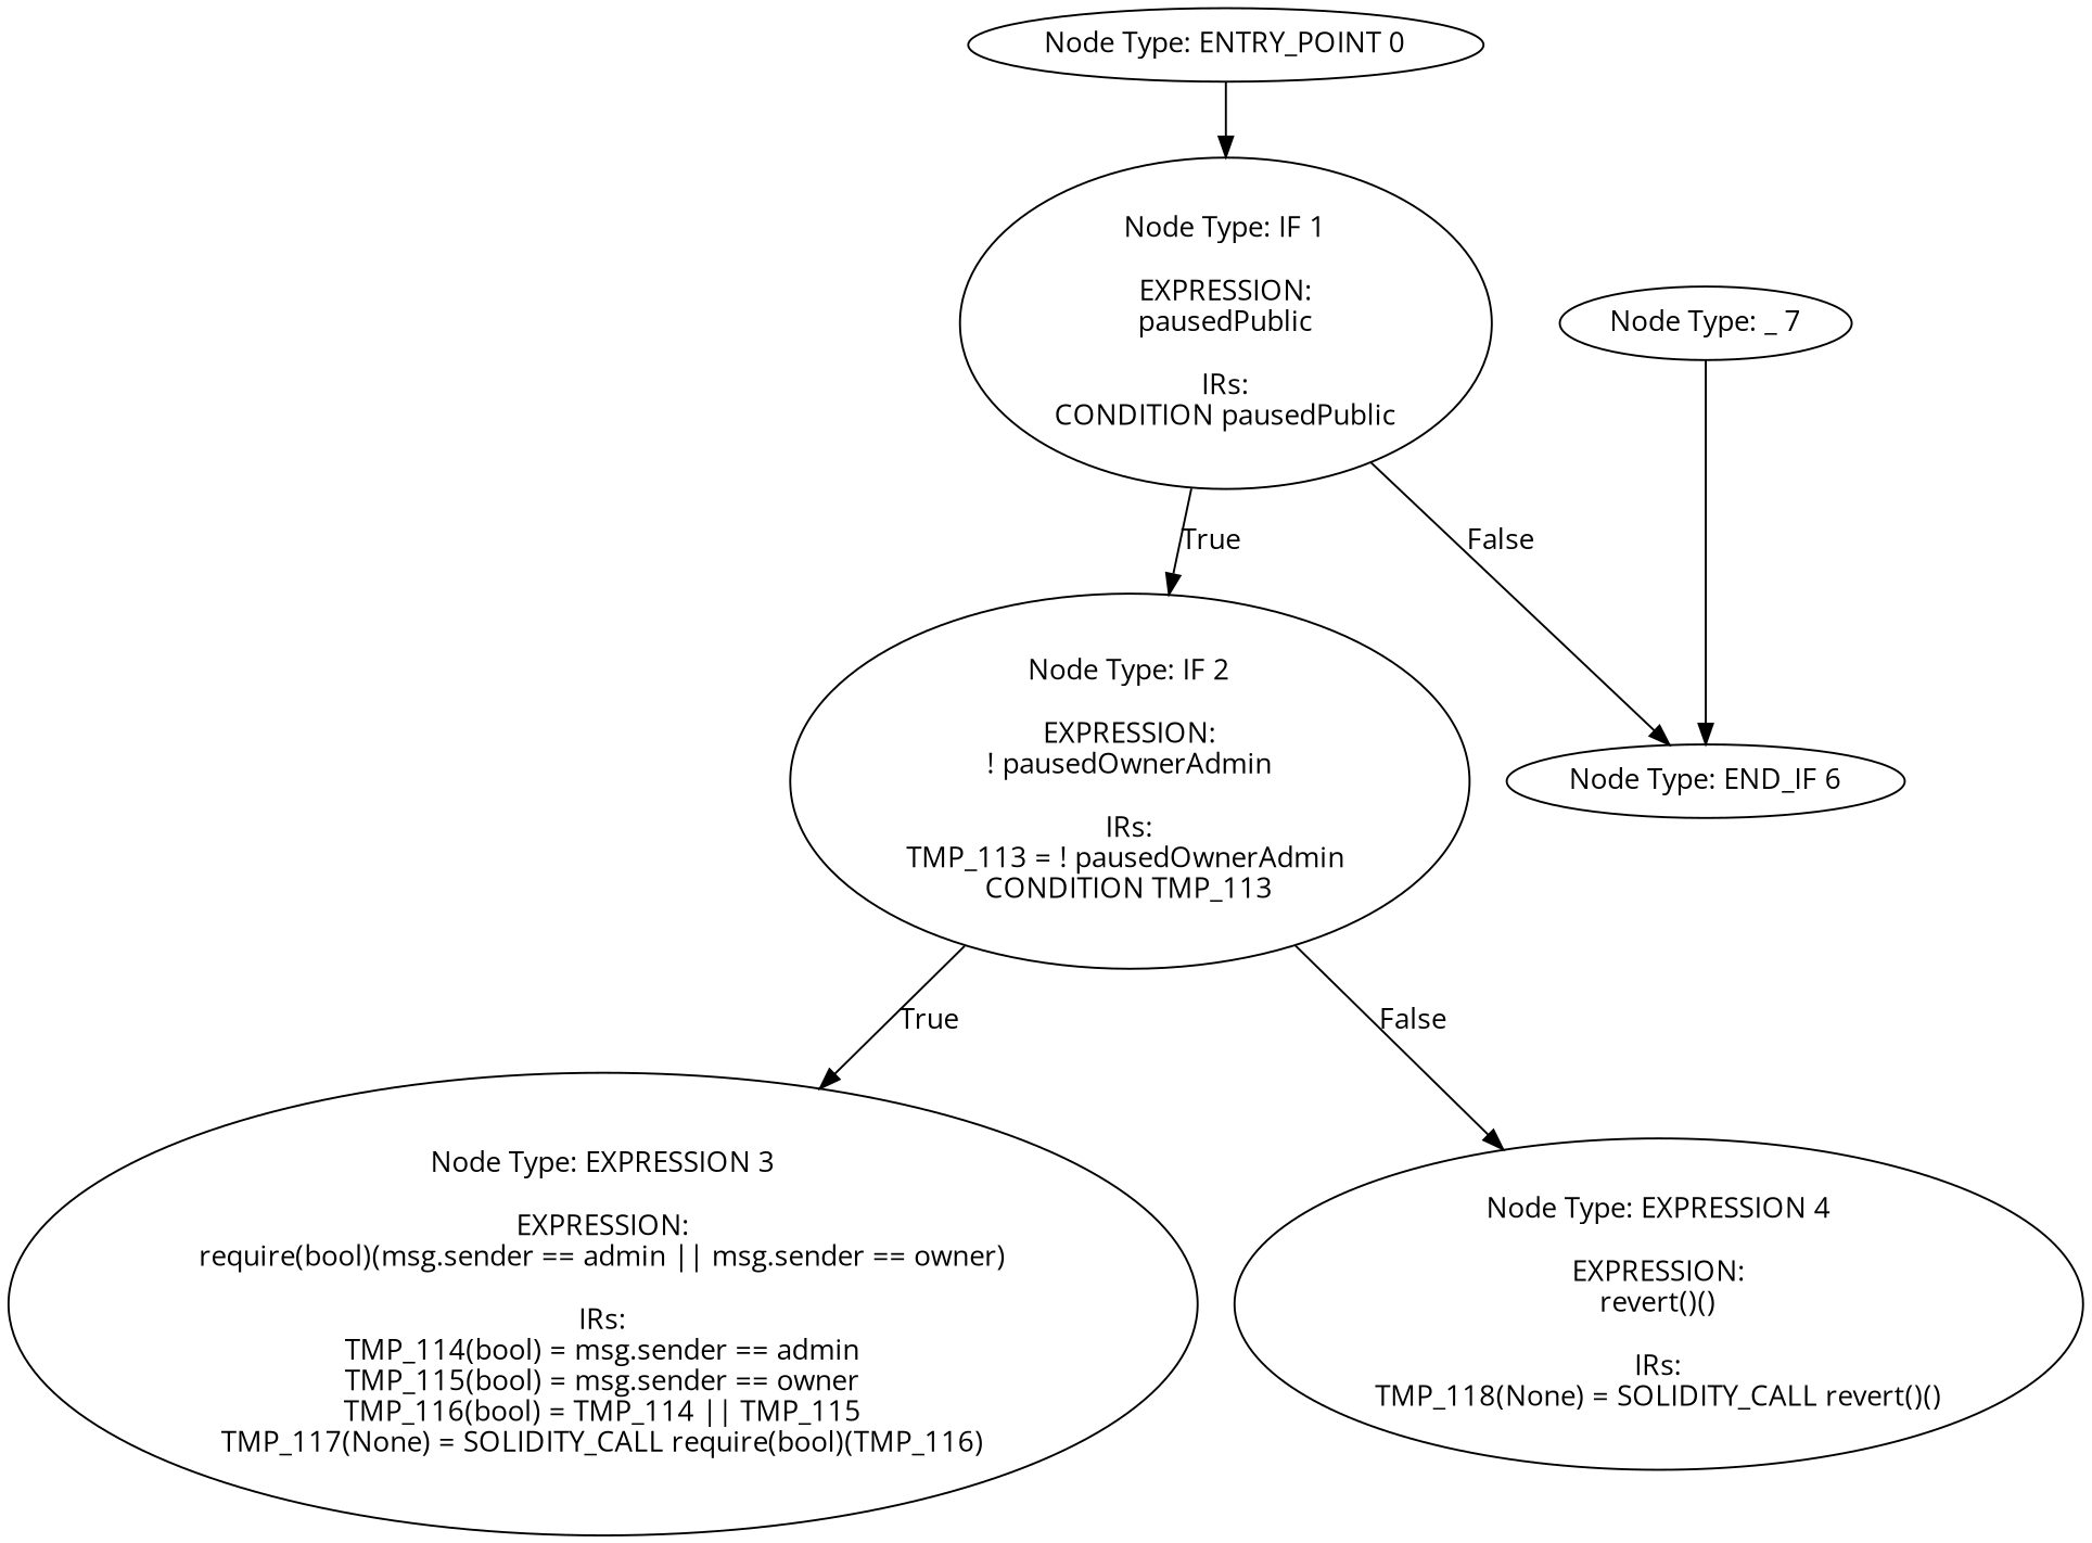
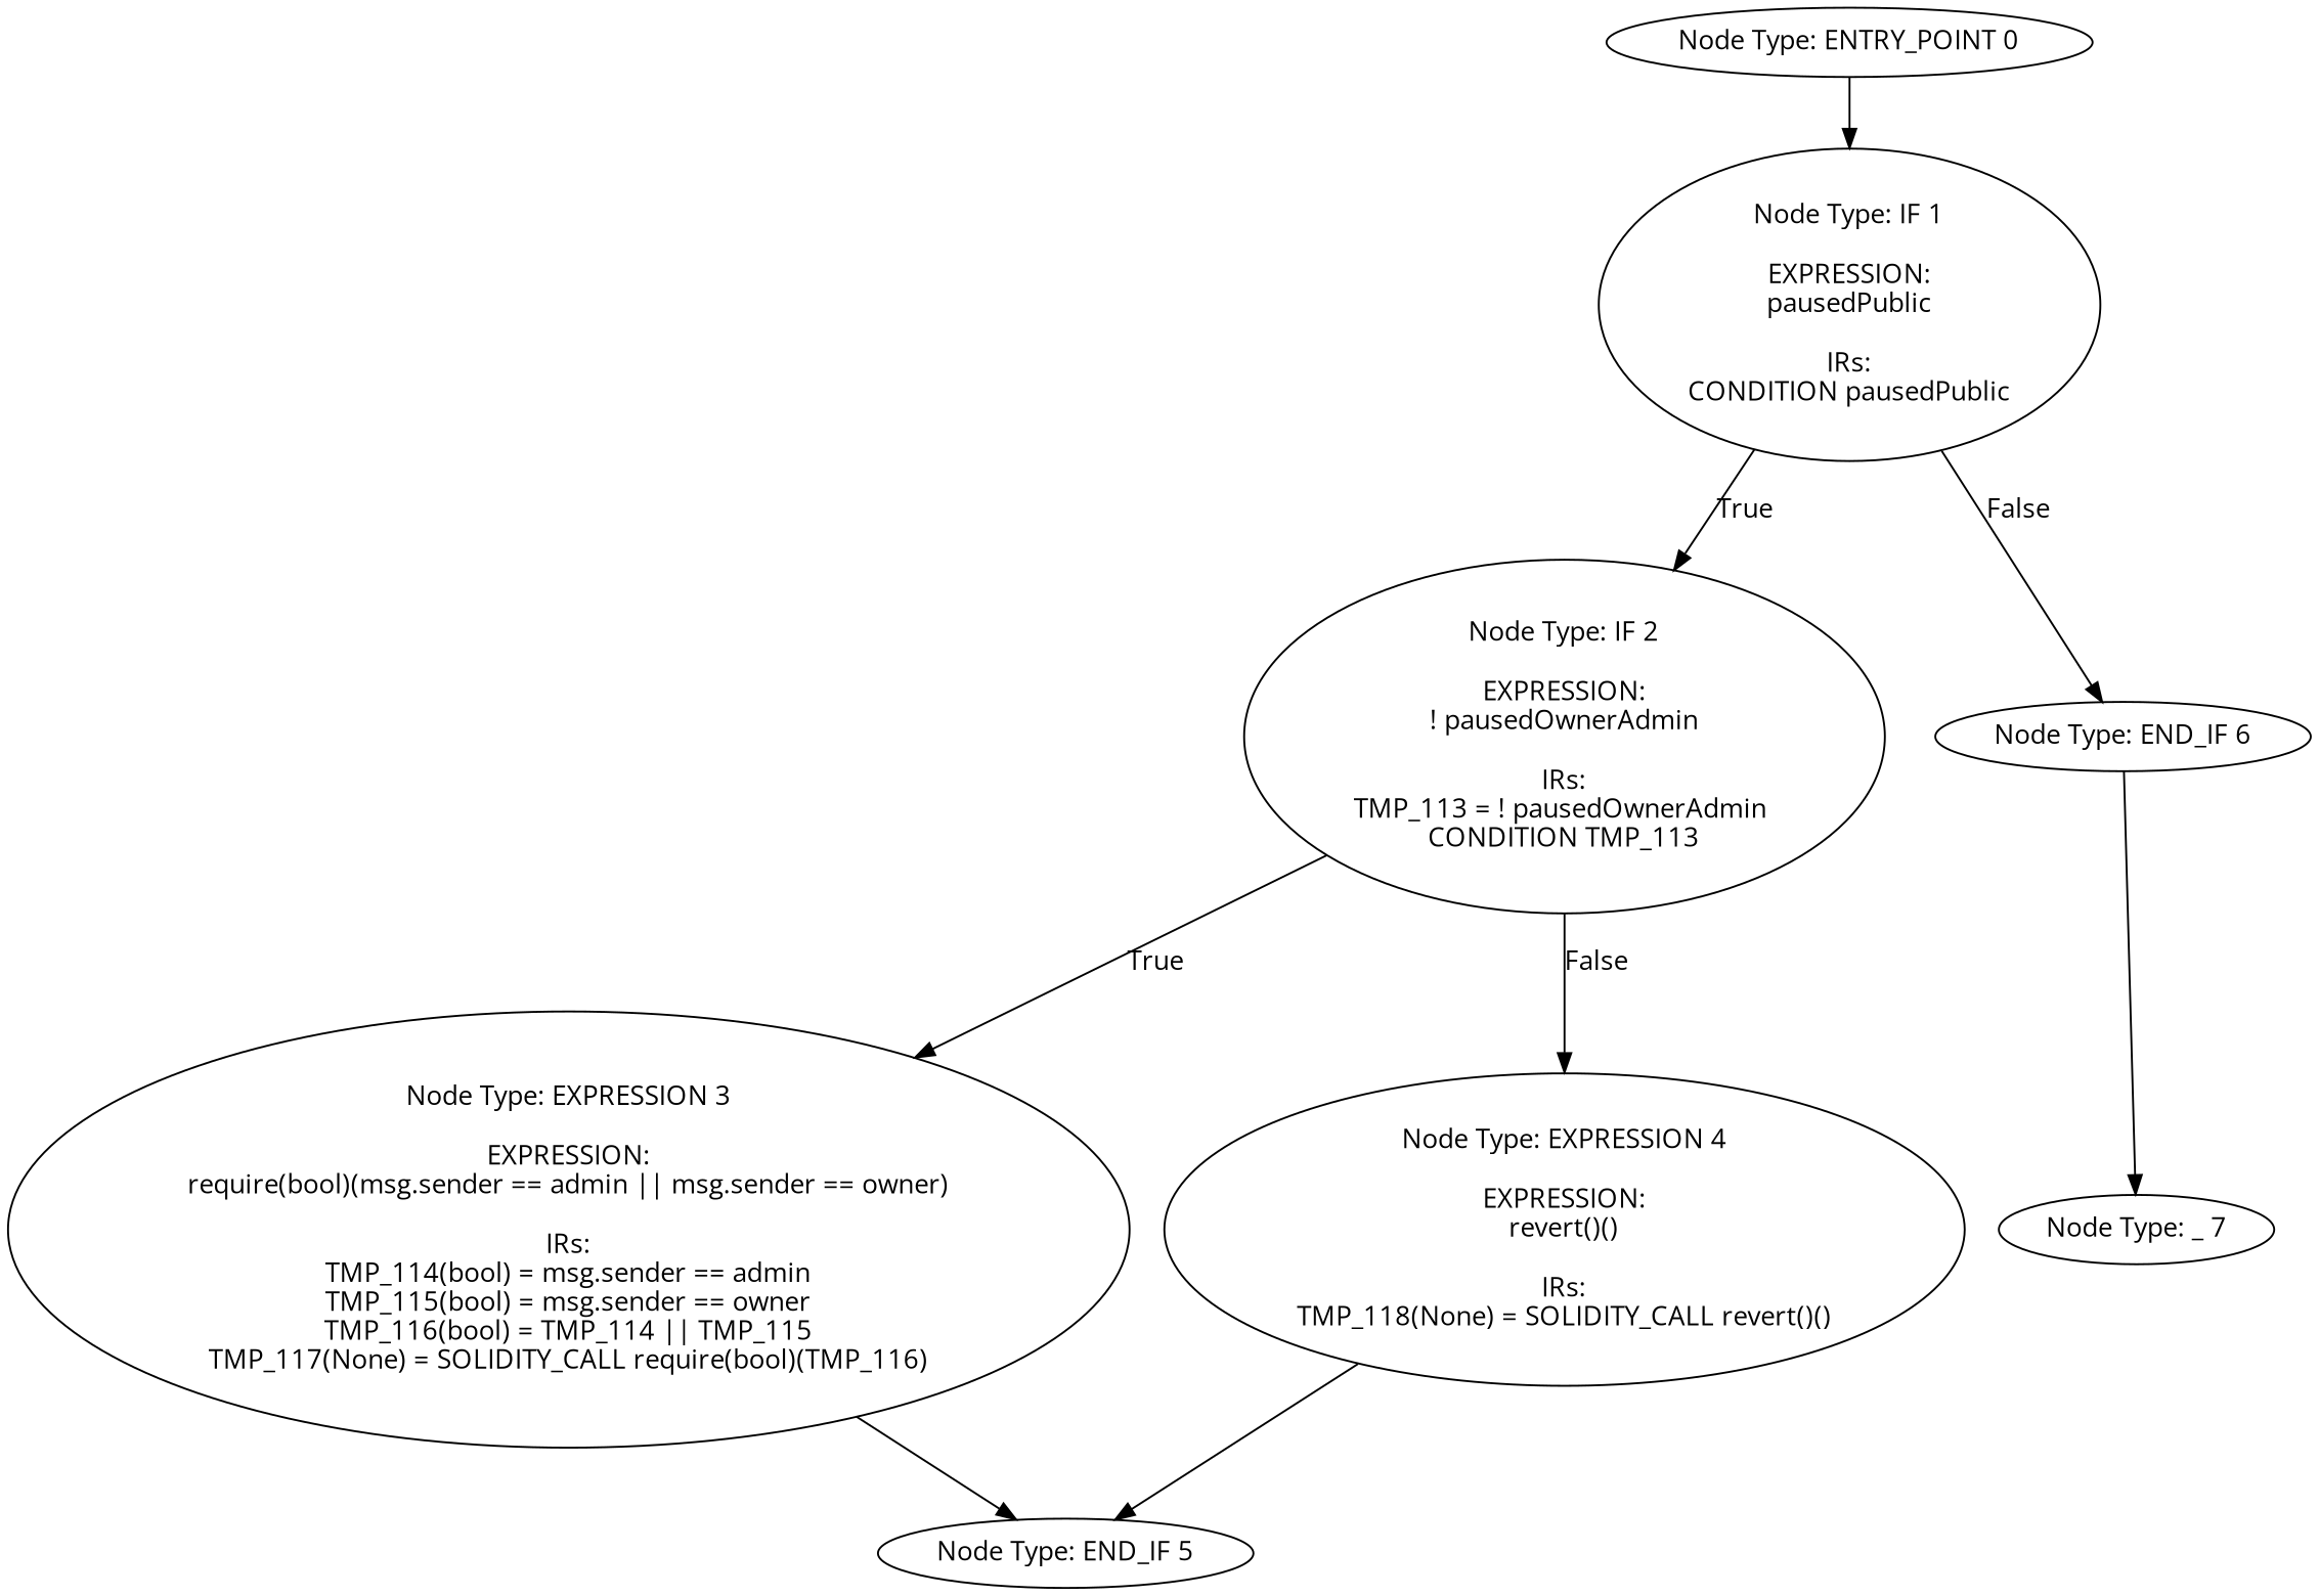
  digraph {
    fontname="Open Sans"
    node [fontname="Open Sans"]
    edge [fontname="Open Sans"]
    n1 [label="Node Type: ENTRY_POINT 0\n"]
    n2 [label="Node Type: IF 1\n\nEXPRESSION:\npausedPublic\n\nIRs:\nCONDITION pausedPublic"]
    n3 [label="Node Type: IF 2\n\nEXPRESSION:\n! pausedOwnerAdmin\n\nIRs:\nTMP_113 = ! pausedOwnerAdmin \nCONDITION TMP_113"]
    n4 [label="Node Type: END_IF 6\n"]
    n5 [label="Node Type: EXPRESSION 3\n\nEXPRESSION:\nrequire(bool)(msg.sender == admin || msg.sender == owner)\n\nIRs:\nTMP_114(bool) = msg.sender == admin\nTMP_115(bool) = msg.sender == owner\nTMP_116(bool) = TMP_114 || TMP_115\nTMP_117(None) = SOLIDITY_CALL require(bool)(TMP_116)"]
    n6 [label="Node Type: EXPRESSION 4\n\nEXPRESSION:\nrevert()()\n\nIRs:\nTMP_118(None) = SOLIDITY_CALL revert()()"]
    n7 [label="Node Type: _ 7\n"]
+   n8 [label="Node Type: END_IF 5\n"]
    n1 -> n2
    n2 -> n3 [label=True]
    n2 -> n4 [label=False]
    n3 -> n5 [label=True]
    n3 -> n6 [label=False]
-   n7 -> n4
+   n4 -> n7
+   n5 -> n8
+   n6 -> n8
  }
